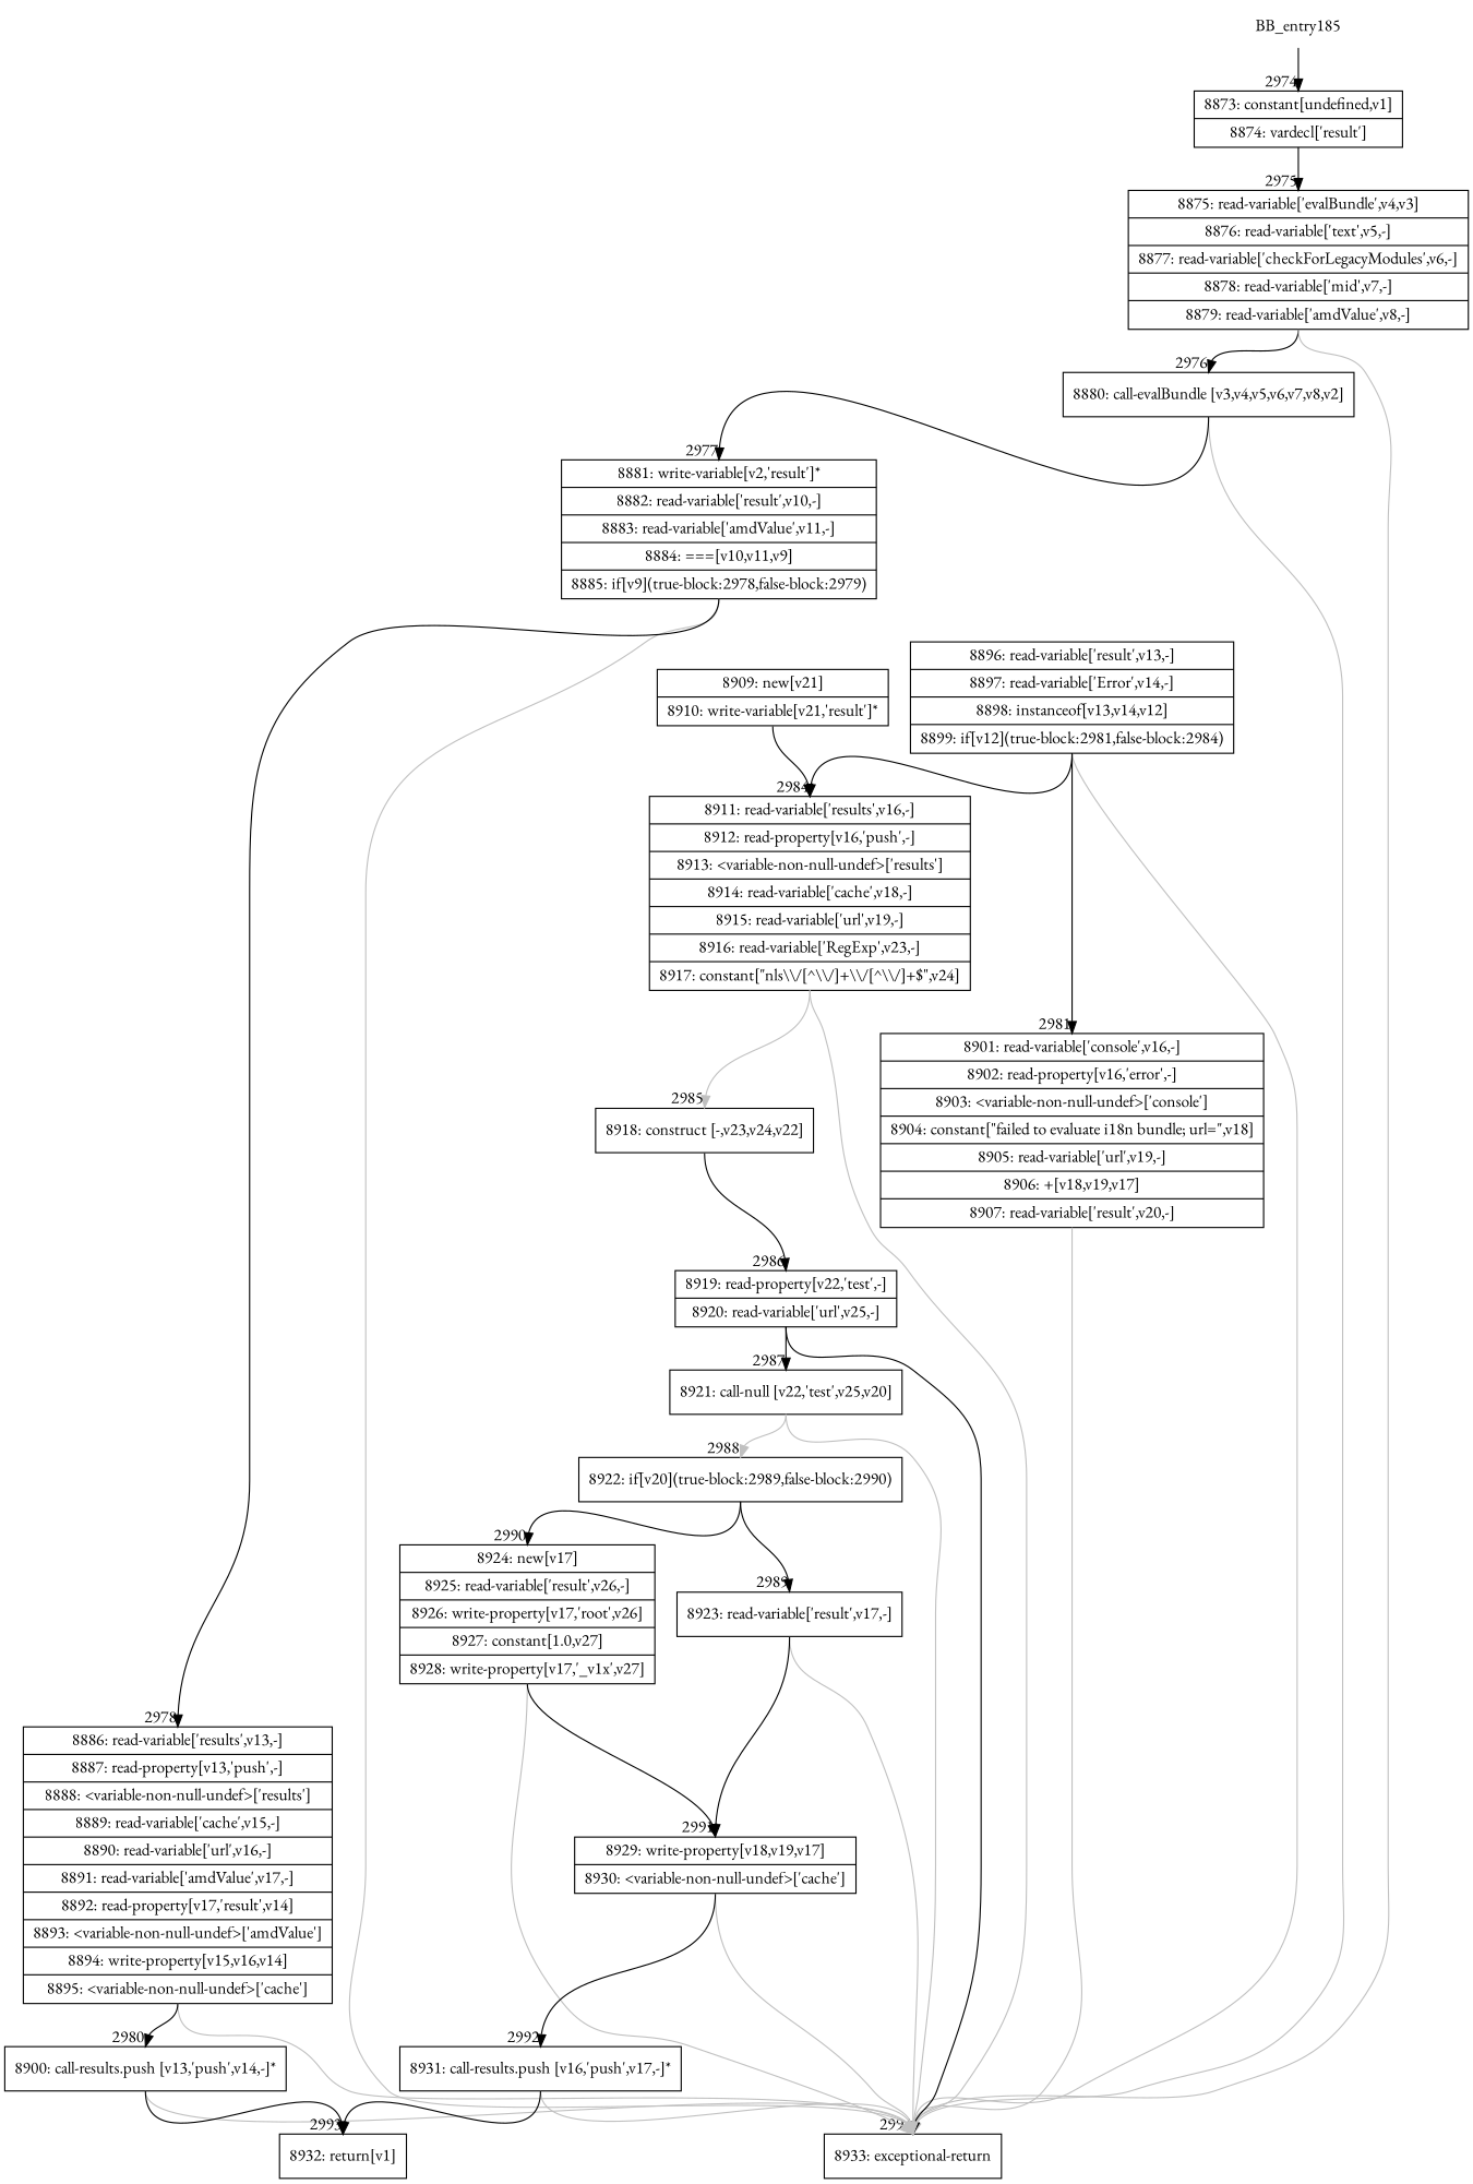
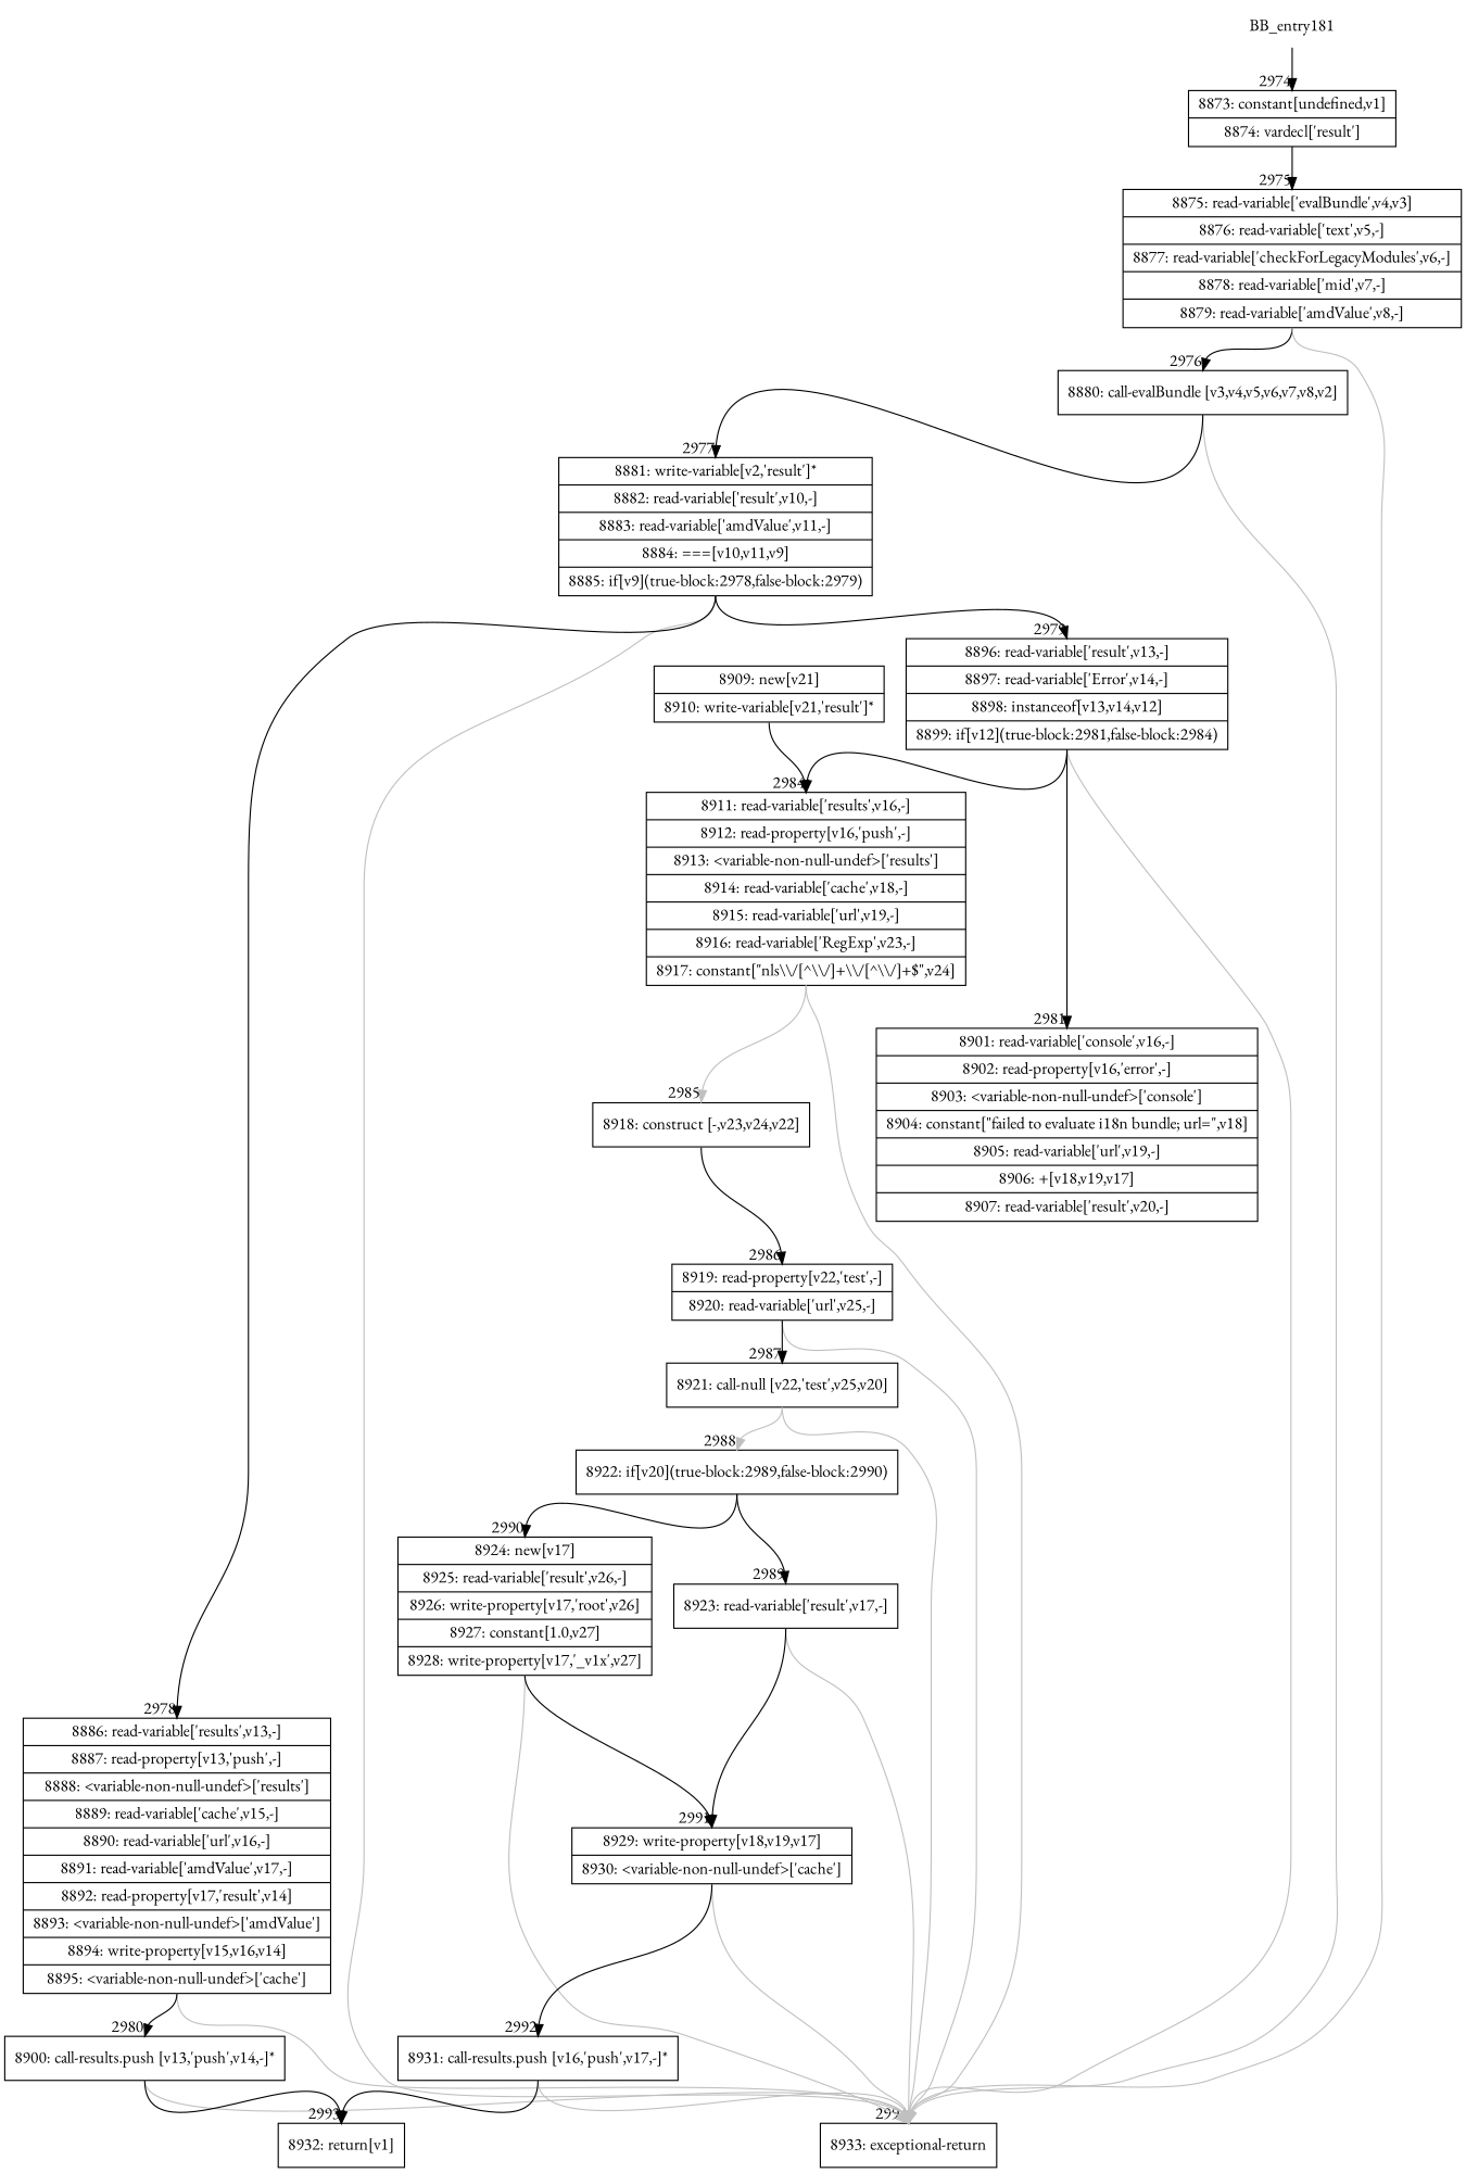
  digraph {
    fontname="EB Garamond"
    rankdir=TD
    node [fontname="EB Garamond" shape=record]
    edge [fontname="EB Garamond" headport=n tailport=s]
-   BB_entry185 [shape=none]
+   BB_entry185 [shape=none label=BB_entry181]
    n2 [label="{8873: constant[undefined,v1]|8874: vardecl['result']}"]
    n3 [label="{8875: read-variable['evalBundle',v4,v3]|8876: read-variable['text',v5,-]|8877: read-variable['checkForLegacyModules',v6,-]|8878: read-variable['mid',v7,-]|8879: read-variable['amdValue',v8,-]}"]
    n4 [label="{8880: call-evalBundle [v3,v4,v5,v6,v7,v8,v2]}"]
    n5 [label="{8933: exceptional-return}"]
    n6 [label="{8881: write-variable[v2,'result']*|8882: read-variable['result',v10,-]|8883: read-variable['amdValue',v11,-]|8884: ===[v10,v11,v9]|8885: if[v9](true-block:2978,false-block:2979)}"]
    n7 [label="{8886: read-variable['results',v13,-]|8887: read-property[v13,'push',-]|8888: \<variable-non-null-undef\>['results']|8889: read-variable['cache',v15,-]|8890: read-variable['url',v16,-]|8891: read-variable['amdValue',v17,-]|8892: read-property[v17,'result',v14]|8893: \<variable-non-null-undef\>['amdValue']|8894: write-property[v15,v16,v14]|8895: \<variable-non-null-undef\>['cache']}"]
    n8 [label="{8896: read-variable['result',v13,-]|8897: read-variable['Error',v14,-]|8898: instanceof[v13,v14,v12]|8899: if[v12](true-block:2981,false-block:2984)}"]
    n9 [label="{8900: call-results.push [v13,'push',v14,-]*}"]
    n10 [label="{8901: read-variable['console',v16,-]|8902: read-property[v16,'error',-]|8903: \<variable-non-null-undef\>['console']|8904: constant[\"failed to evaluate i18n bundle; url=\",v18]|8905: read-variable['url',v19,-]|8906: +[v18,v19,v17]|8907: read-variable['result',v20,-]}"]
    n11 [label="{8911: read-variable['results',v16,-]|8912: read-property[v16,'push',-]|8913: \<variable-non-null-undef\>['results']|8914: read-variable['cache',v18,-]|8915: read-variable['url',v19,-]|8916: read-variable['RegExp',v23,-]|8917: constant[\"nls\\\\/[^\\\\/]+\\\\/[^\\\\/]+$\",v24]}"]
    n12 [label="{8932: return[v1]}"]
    n13 [label="{8918: construct [-,v23,v24,v22]}"]
    n14 [label="{8919: read-property[v22,'test',-]|8920: read-variable['url',v25,-]}"]
    n15 [label="{8909: new[v21]|8910: write-variable[v21,'result']*}"]
    n16 [label="{8921: call-null [v22,'test',v25,v20]}"]
    n17 [label="{8922: if[v20](true-block:2989,false-block:2990)}"]
    n18 [label="{8923: read-variable['result',v17,-]}"]
    n19 [label="{8924: new[v17]|8925: read-variable['result',v26,-]|8926: write-property[v17,'root',v26]|8927: constant[1.0,v27]|8928: write-property[v17,'_v1x',v27]}"]
    n20 [label="{8929: write-property[v18,v19,v17]|8930: \<variable-non-null-undef\>['cache']}"]
    n21 [label="{8931: call-results.push [v16,'push',v17,-]*}"]
    BB_entry185 -> n2 [headlabel="    2974"]
    n2 -> n3 [headlabel="      2975"]
    n3 -> n4 [headlabel="      2976"]
    n3 -> n5 [color=gray headlabel="      2994"]
    n4 -> n5 [color=gray]
    n4 -> n6 [headlabel="      2977"]
    n6 -> n5 [color=gray]
    n6 -> n7 [headlabel="      2978"]
+   n6 -> n8 [headlabel="      2979"]
    n7 -> n5 [color=gray]
    n7 -> n9 [headlabel="      2980"]
    n8 -> n5 [color=gray]
    n8 -> n10 [headlabel="      2981"]
    n8 -> n11 [headlabel="      2984"]
    n9 -> n5 [color=gray]
    n9 -> n12 [headlabel="      2993"]
-   n10 -> n5 [color=gray]
    n11 -> n5 [color=gray]
    n11 -> n13 [color=gray headlabel="      2985"]
    n13 -> n14 [headlabel="      2986"]
-   n14 -> n5 [color=black]
+   n14 -> n5 [color=gray]
    n14 -> n16 [headlabel="      2987"]
    n15 -> n11
    n16 -> n5 [color=gray]
    n16 -> n17 [color=gray headlabel="      2988"]
    n17 -> n18 [headlabel="      2989"]
    n17 -> n19 [headlabel="      2990"]
    n18 -> n5 [color=gray]
    n18 -> n20 [headlabel="      2991"]
    n19 -> n5 [color=gray]
    n19 -> n20
    n20 -> n5 [color=gray]
    n20 -> n21 [headlabel="      2992"]
    n21 -> n5 [color=gray]
    n21 -> n12
  }
